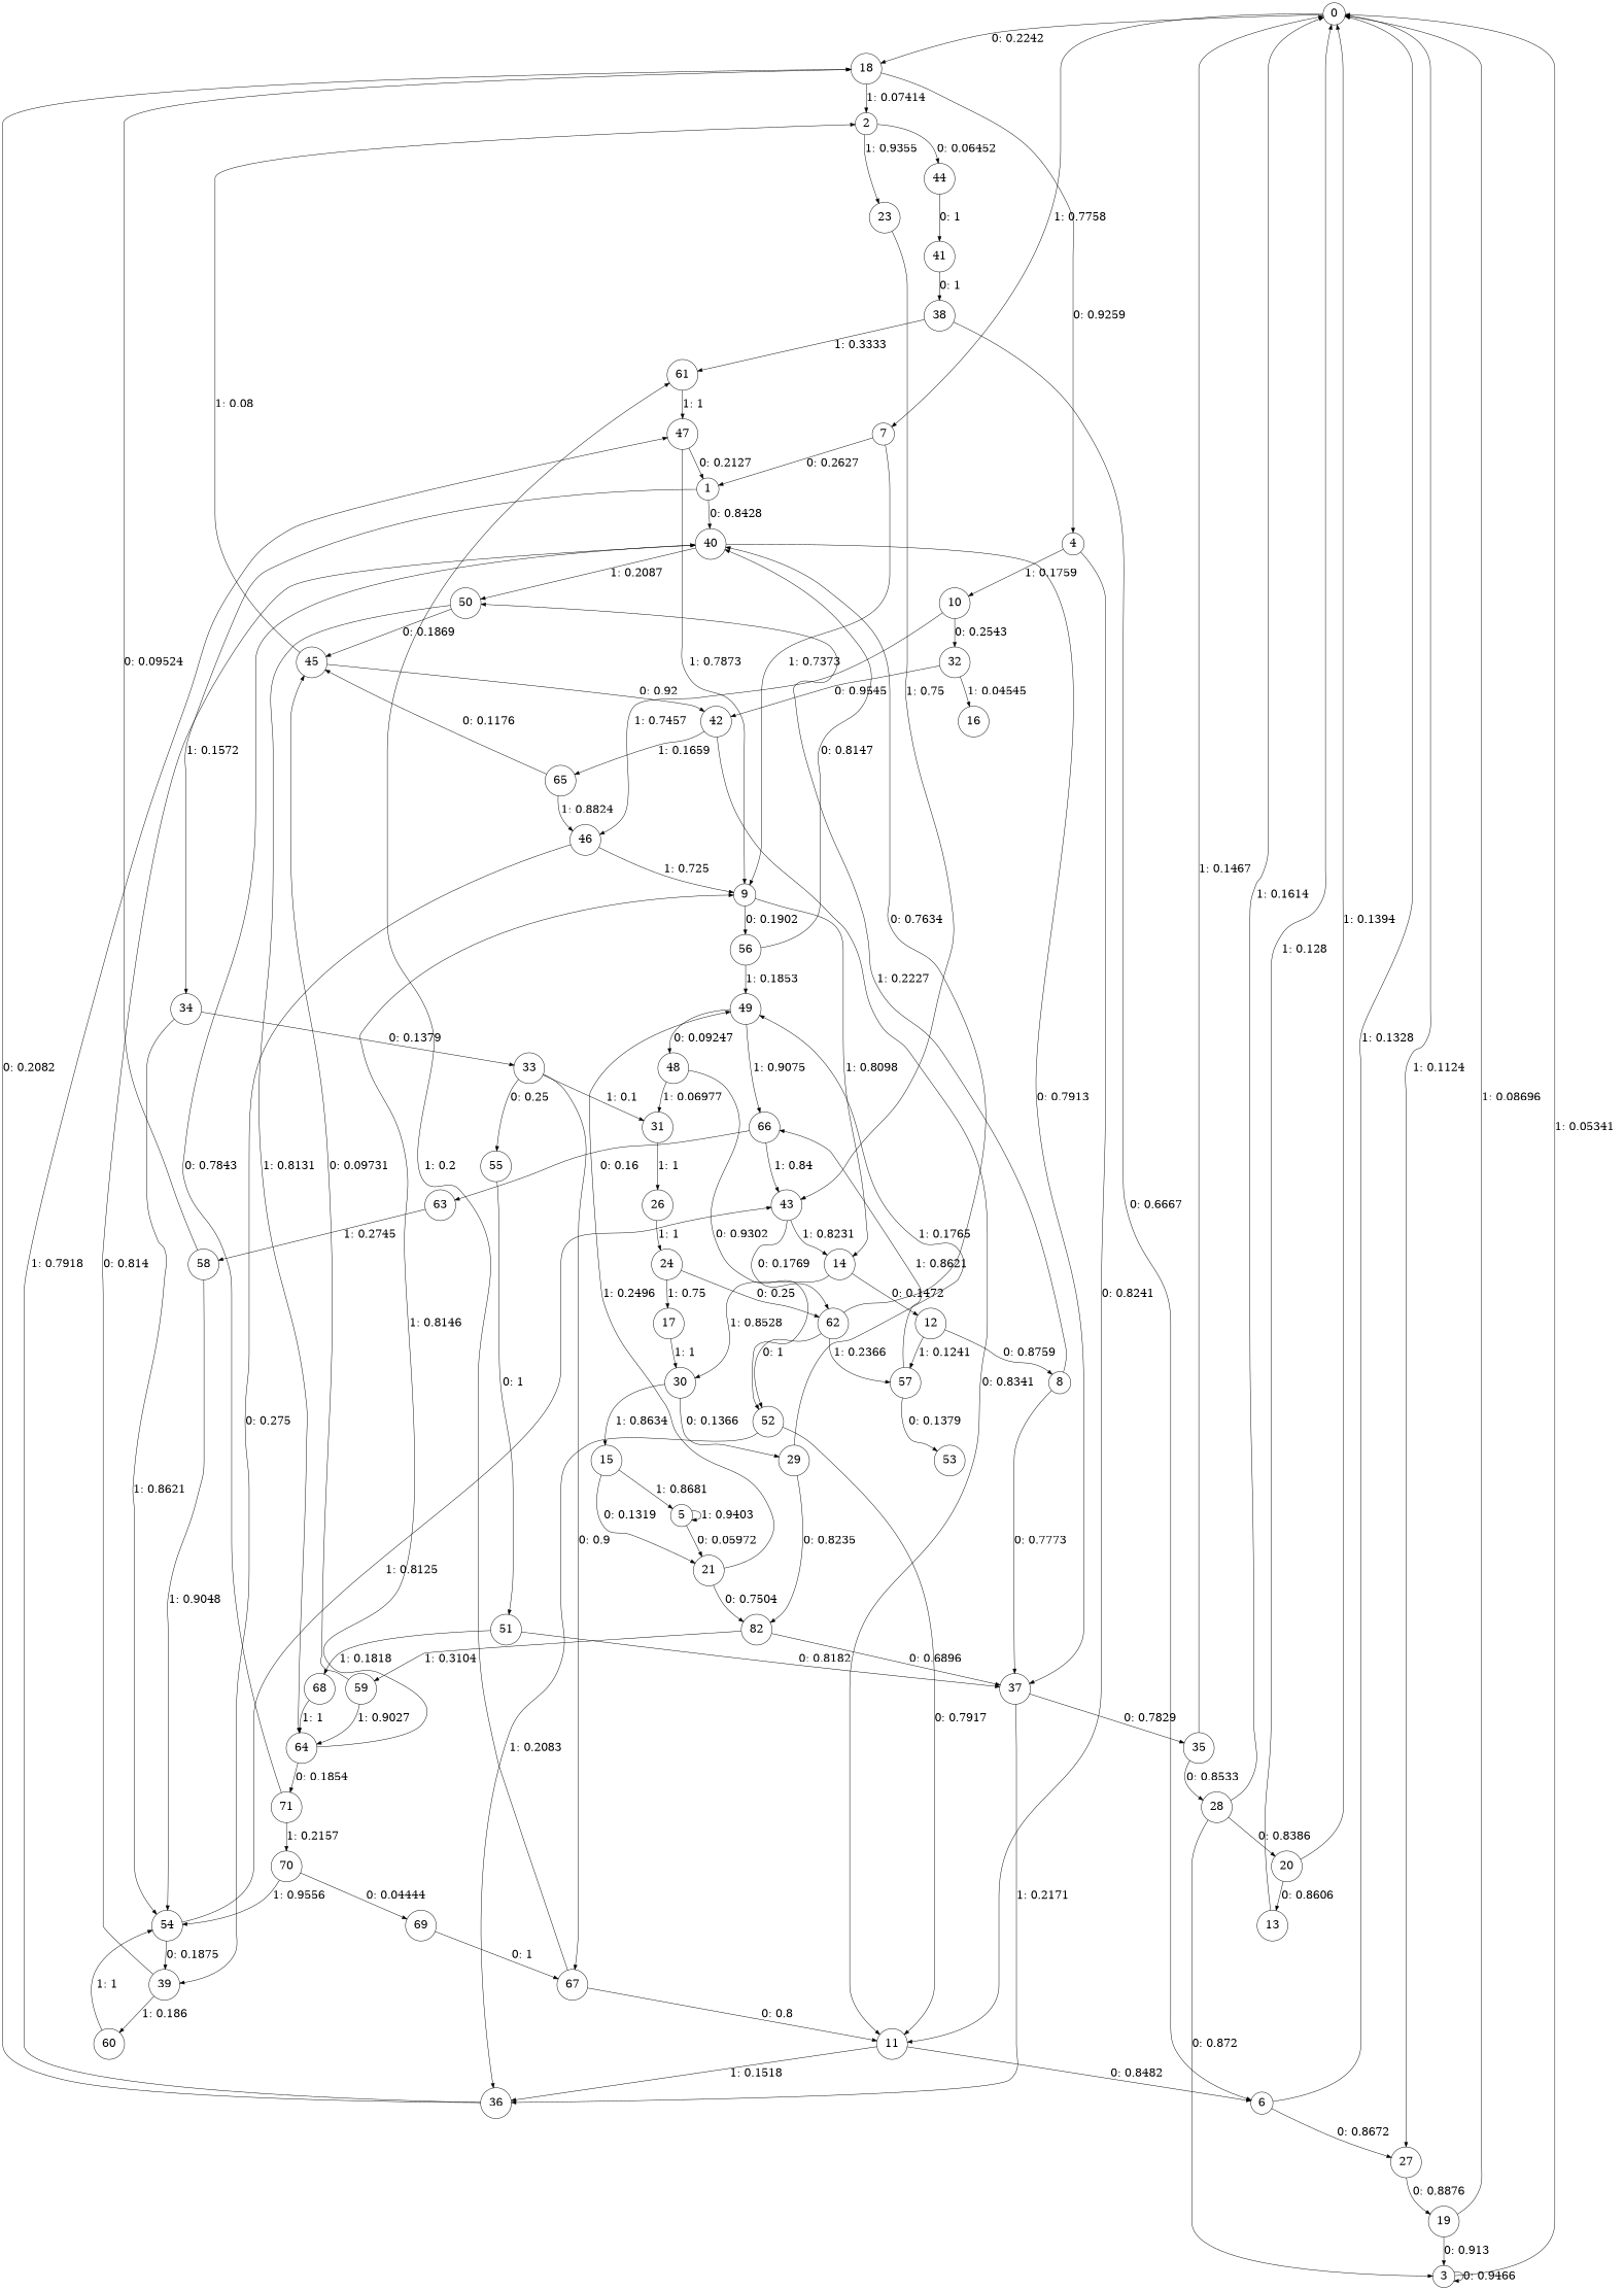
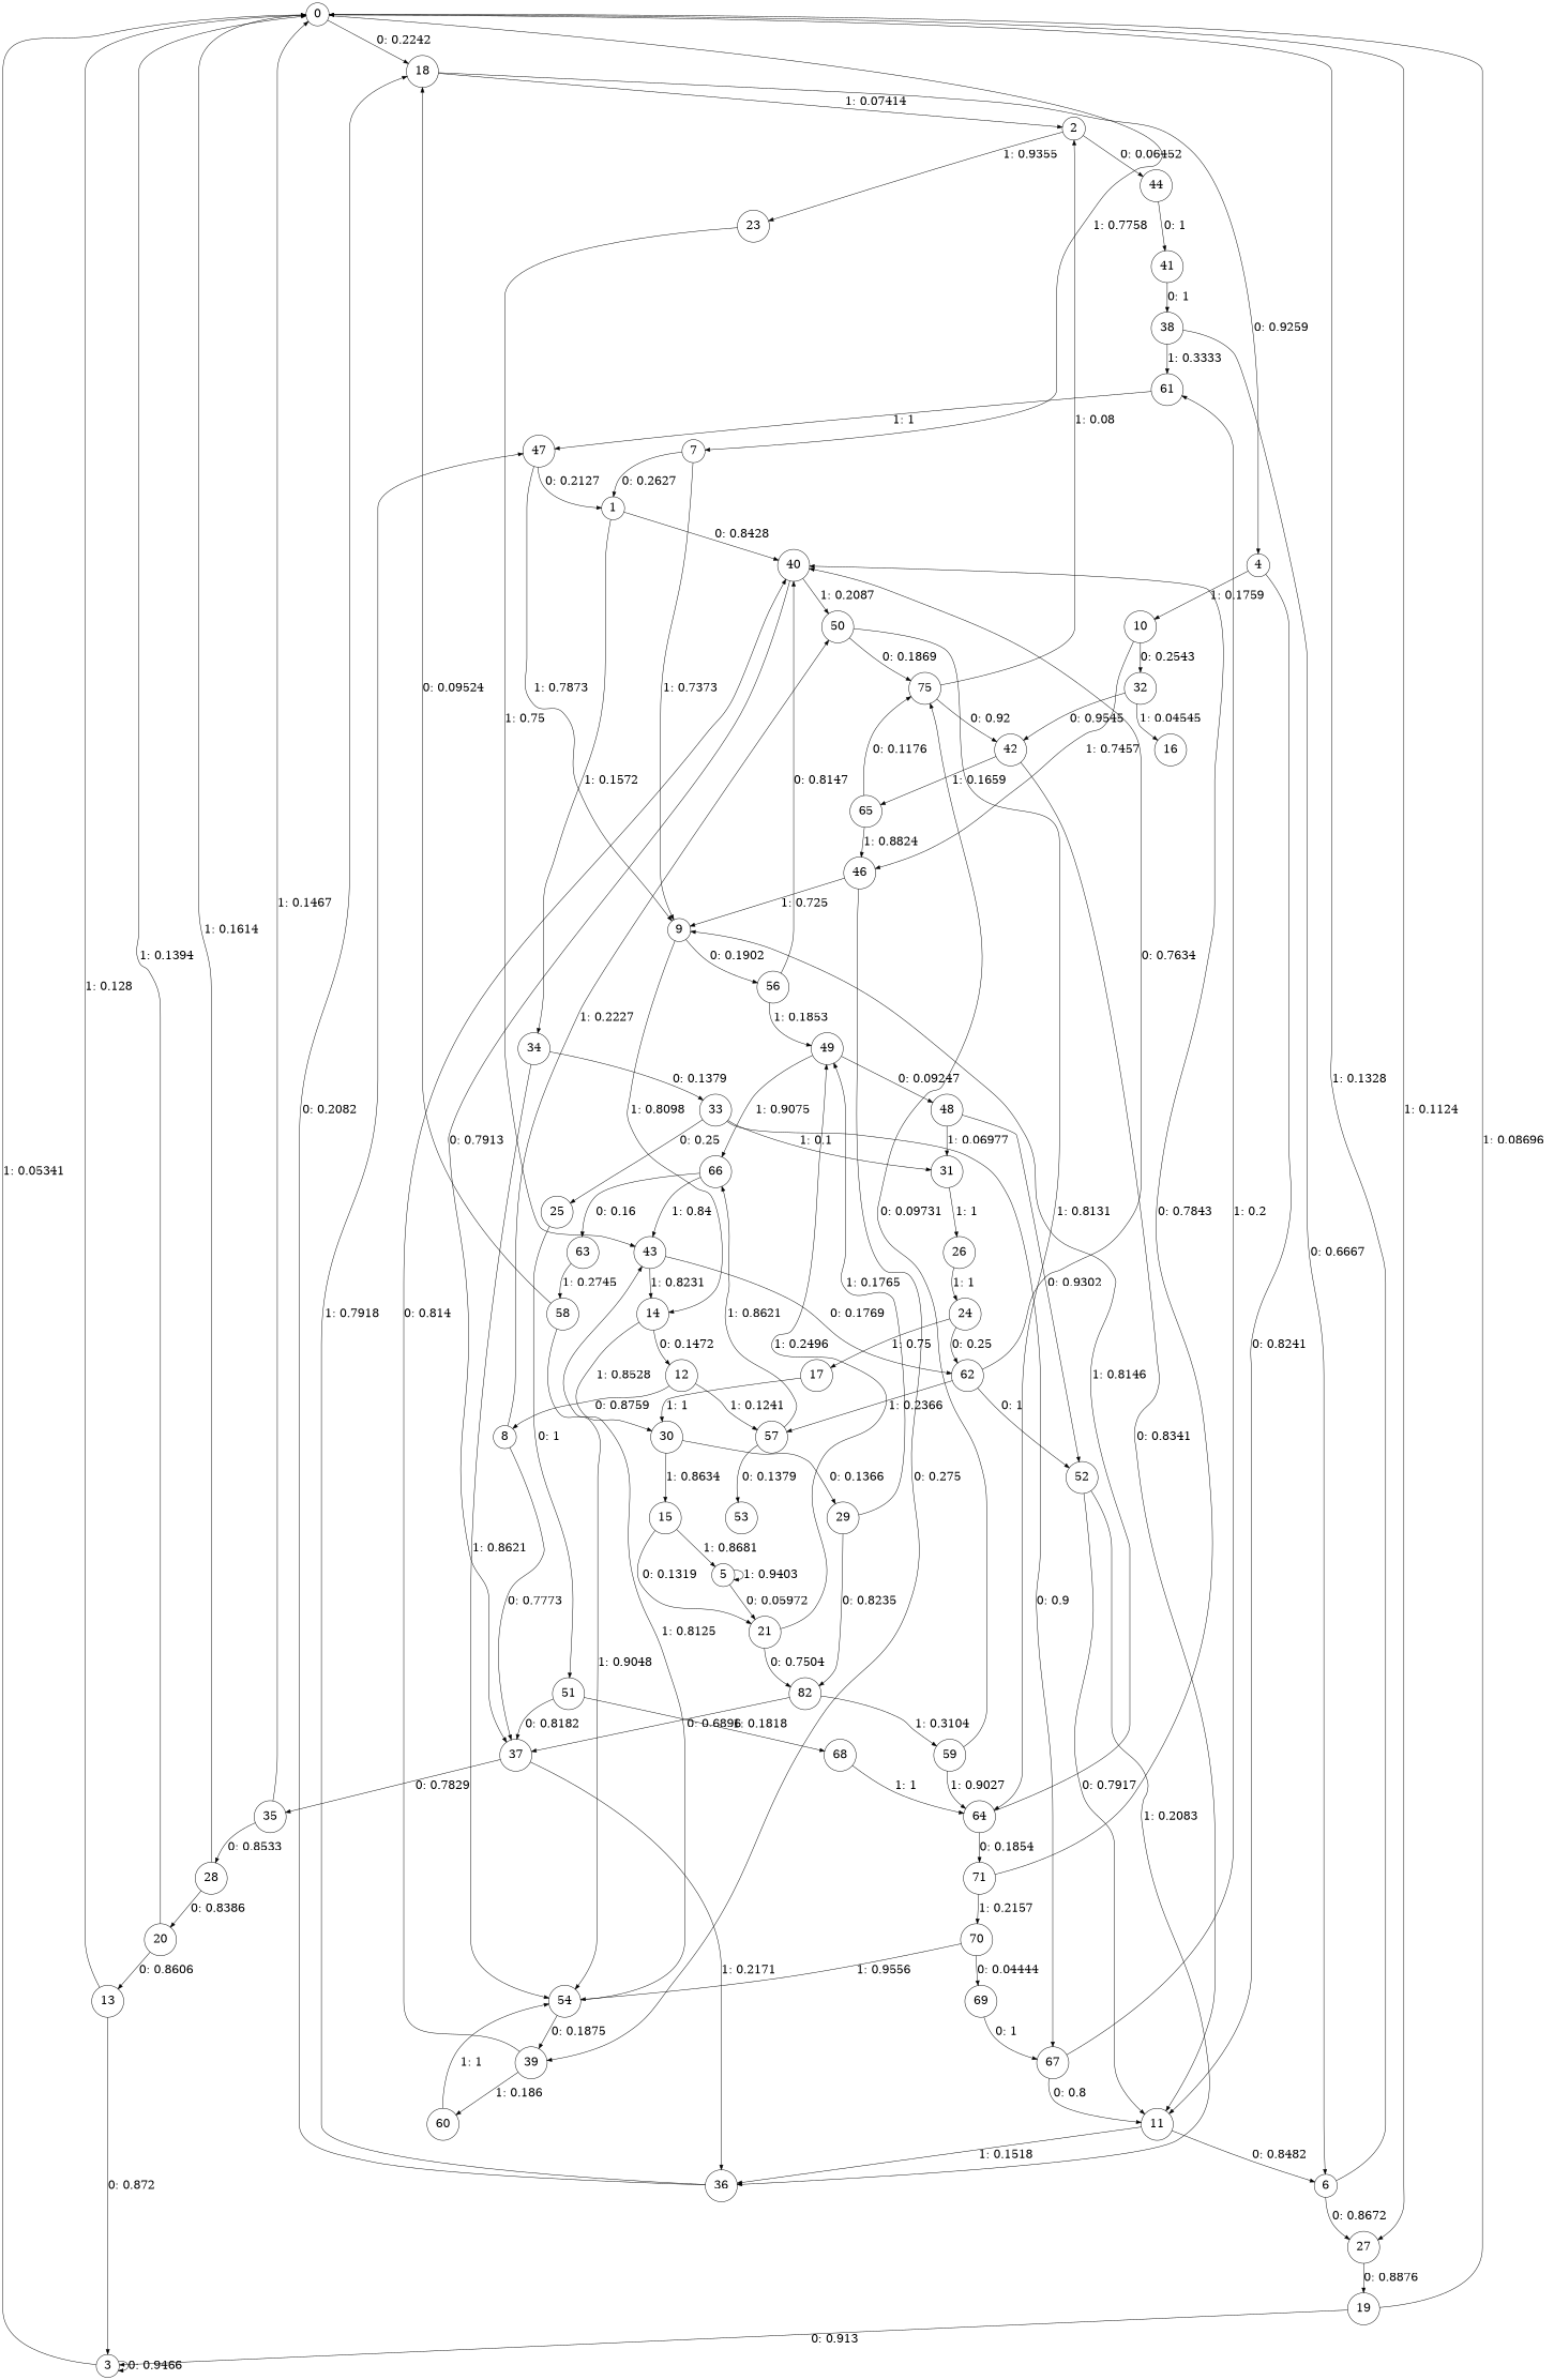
  digraph {
    node [fontsize=24 shape=circle]
    edge [fontsize=24]
    0
    18
    7
    27
    2
    4
    1
    9
    44
    23
    11
    10
    40
    34
    56
    14
    37
    50
    33
    54
    36
    35
-   45
+   45 [label=75]
    64
-   55
+   55 [label=25]
    31
    67
    43
    39
    41
    38
    51
    62
    3
    6
    32
    46
    47
    16
    42
    5
    21
    n43 [label=82]
    49
    59
    66
    48
    19
    12
    30
    8
    28
    71
    57
    15
    29
    65
    60
    53
    63
    13
    17
    20
    52
    68
    24
    26
    61
    58
    70
    69
    0 -> 18 [label="0: 0.2242   "]
    0 -> 7 [label="1: 0.7758   "]
    0 -> 27 [label="1: 0.1124   "]
    18 -> 2 [label="1: 0.07414  "]
    18 -> 4 [label="0: 0.9259   "]
    7 -> 1 [label="0: 0.2627   "]
    7 -> 9 [label="1: 0.7373   "]
    27 -> 19 [label="0: 0.8876   "]
    2 -> 44 [label="0: 0.06452  "]
    2 -> 23 [label="1: 0.9355   "]
    4 -> 11 [label="0: 0.8241   "]
    4 -> 10 [label="1: 0.1759   "]
    1 -> 40 [label="0: 0.8428   "]
    1 -> 34 [label="1: 0.1572   "]
    9 -> 56 [label="0: 0.1902   "]
    9 -> 14 [label="1: 0.8098   "]
    44 -> 41 [label="0: 1        "]
    23 -> 43 [label="1: 0.75     "]
    11 -> 36 [label="1: 0.1518   "]
    11 -> 6 [label="0: 0.8482   "]
    10 -> 32 [label="0: 0.2543   "]
    10 -> 46 [label="1: 0.7457   "]
    40 -> 37 [label="0: 0.7913   "]
    40 -> 50 [label="1: 0.2087   "]
    34 -> 33 [label="0: 0.1379   "]
    34 -> 54 [label="1: 0.8621   "]
    56 -> 40 [label="0: 0.8147   "]
    56 -> 49 [label="1: 0.1853   "]
    14 -> 12 [label="0: 0.1472   "]
    14 -> 30 [label="1: 0.8528   "]
    37 -> 36 [label="1: 0.2171   "]
    37 -> 35 [label="0: 0.7829   "]
    50 -> 45 [label="0: 0.1869   "]
    50 -> 64 [label="1: 0.8131   "]
    33 -> 55 [label="0: 0.25     "]
    33 -> 31 [label="1: 0.1      "]
    33 -> 67 [label="0: 0.9      "]
    54 -> 43 [label="1: 0.8125   "]
    54 -> 39 [label="0: 0.1875   "]
    36 -> 18 [label="0: 0.2082   "]
    36 -> 47 [label="1: 0.7918   "]
    35 -> 0 [label="1: 0.1467   "]
    35 -> 28 [label="0: 0.8533   "]
    45 -> 2 [label="1: 0.08     "]
    45 -> 42 [label="0: 0.92     "]
    64 -> 9 [label="1: 0.8146   "]
    64 -> 71 [label="0: 0.1854   "]
    55 -> 51 [label="0: 1        "]
    31 -> 26 [label="1: 1        "]
    67 -> 11 [label="0: 0.8      "]
    67 -> 61 [label="1: 0.2      "]
    43 -> 14 [label="1: 0.8231   "]
    43 -> 62 [label="0: 0.1769   "]
    39 -> 40 [label="0: 0.814    "]
    39 -> 60 [label="1: 0.186    "]
    41 -> 38 [label="0: 1        "]
    38 -> 6 [label="0: 0.6667   "]
    38 -> 61 [label="1: 0.3333   "]
    51 -> 37 [label="0: 0.8182   "]
    51 -> 68 [label="1: 0.1818   "]
    62 -> 40 [label="0: 0.7634   "]
    62 -> 57 [label="1: 0.2366   "]
    62 -> 52 [label="0: 1        "]
    3 -> 0 [label="1: 0.05341  "]
    3 -> 3 [label="0: 0.9466   "]
    6 -> 0 [label="1: 0.1328   "]
    6 -> 27 [label="0: 0.8672   "]
    32 -> 16 [label="1: 0.04545  "]
    32 -> 42 [label="0: 0.9545   "]
    46 -> 9 [label="1: 0.725    "]
    46 -> 39 [label="0: 0.275    "]
    47 -> 1 [label="0: 0.2127   "]
    47 -> 9 [label="1: 0.7873   "]
    42 -> 11 [label="0: 0.8341   "]
    42 -> 65 [label="1: 0.1659   "]
    5 -> 5 [label="1: 0.9403   "]
    5 -> 21 [label="0: 0.05972  "]
    21 -> n43 [label="0: 0.7504   "]
    21 -> 49 [label="1: 0.2496   "]
    n43 -> 37 [label="0: 0.6896   "]
    n43 -> 59 [label="1: 0.3104   "]
    49 -> 66 [label="1: 0.9075   "]
    49 -> 48 [label="0: 0.09247  "]
    59 -> 45 [label="0: 0.09731  "]
    59 -> 64 [label="1: 0.9027   "]
    66 -> 43 [label="1: 0.84     "]
    66 -> 63 [label="0: 0.16     "]
    48 -> 31 [label="1: 0.06977  "]
    48 -> 52 [label="0: 0.9302   "]
    19 -> 0 [label="1: 0.08696  "]
    19 -> 3 [label="0: 0.913    "]
    12 -> 8 [label="0: 0.8759   "]
    12 -> 57 [label="1: 0.1241   "]
    30 -> 15 [label="1: 0.8634   "]
    30 -> 29 [label="0: 0.1366   "]
    8 -> 37 [label="0: 0.7773   "]
    8 -> 50 [label="1: 0.2227   "]
    28 -> 0 [label="1: 0.1614   "]
    28 -> 20 [label="0: 0.8386   "]
    71 -> 40 [label="0: 0.7843   "]
    71 -> 70 [label="1: 0.2157   "]
    57 -> 66 [label="1: 0.8621   "]
    57 -> 53 [label="0: 0.1379   "]
    15 -> 5 [label="1: 0.8681   "]
    15 -> 21 [label="0: 0.1319   "]
    29 -> n43 [label="0: 0.8235   "]
    29 -> 49 [label="1: 0.1765   "]
    65 -> 45 [label="0: 0.1176   "]
    65 -> 46 [label="1: 0.8824   "]
    60 -> 54 [label="1: 1        "]
    63 -> 58 [label="1: 0.2745   "]
    13 -> 0 [label="1: 0.128    "]
-   28 -> 3 [label="0: 0.872    "]
+   13 -> 3 [label="0: 0.872    "]
    17 -> 30 [label="1: 1        "]
    20 -> 0 [label="1: 0.1394   "]
    20 -> 13 [label="0: 0.8606   "]
    52 -> 11 [label="0: 0.7917   "]
    52 -> 36 [label="1: 0.2083   "]
    68 -> 64 [label="1: 1        "]
    24 -> 62 [label="0: 0.25     "]
    24 -> 17 [label="1: 0.75     "]
    26 -> 24 [label="1: 1        "]
    61 -> 47 [label="1: 1        "]
    58 -> 18 [label="0: 0.09524  "]
    58 -> 54 [label="1: 0.9048   "]
    70 -> 54 [label="1: 0.9556   "]
    70 -> 69 [label="0: 0.04444  "]
    69 -> 67 [label="0: 1        "]
  }
